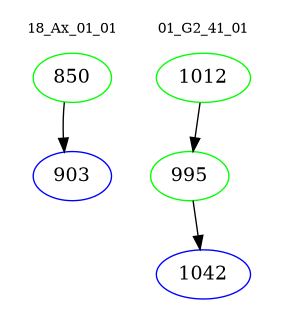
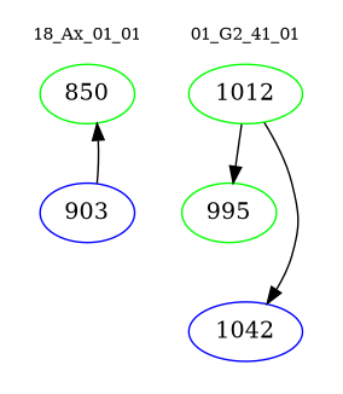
  digraph {
    node [color=green]
    edge [color=black]
    n1 [label=850]
    n2 [color=blue label=903]
    n3 [label=1012]
    n4 [label=995]
    n5 [color=blue label=1042]
    subgraph cluster_1 {
      color=white
      fontsize=10
      label="18_Ax_01_01"
      n1
      n2
    }
    subgraph cluster_2 {
      color=white
      fontsize=10
      label="01_G2_41_01"
      n3
      n4
      n5
    }
-   n1 -> n2
+   n2 -> n1
    n3 -> n4
-   n4 -> n5
+   n3 -> n5
  }
